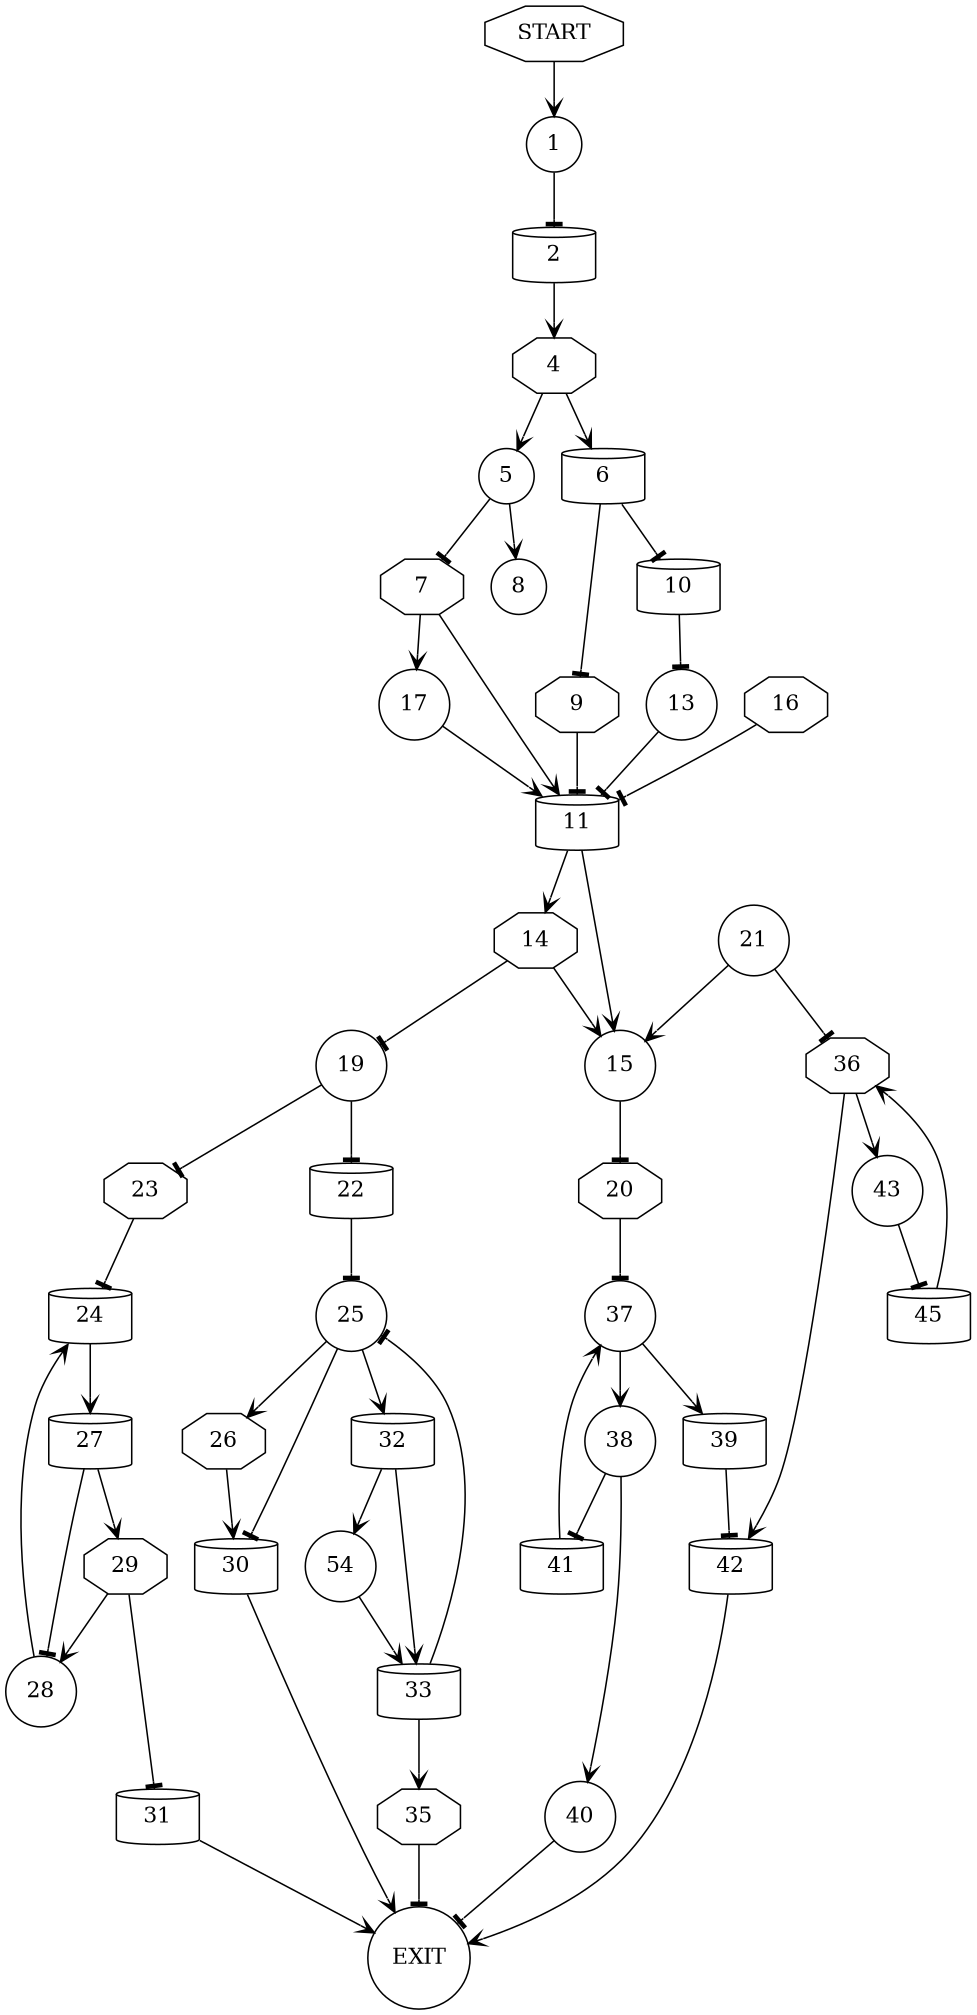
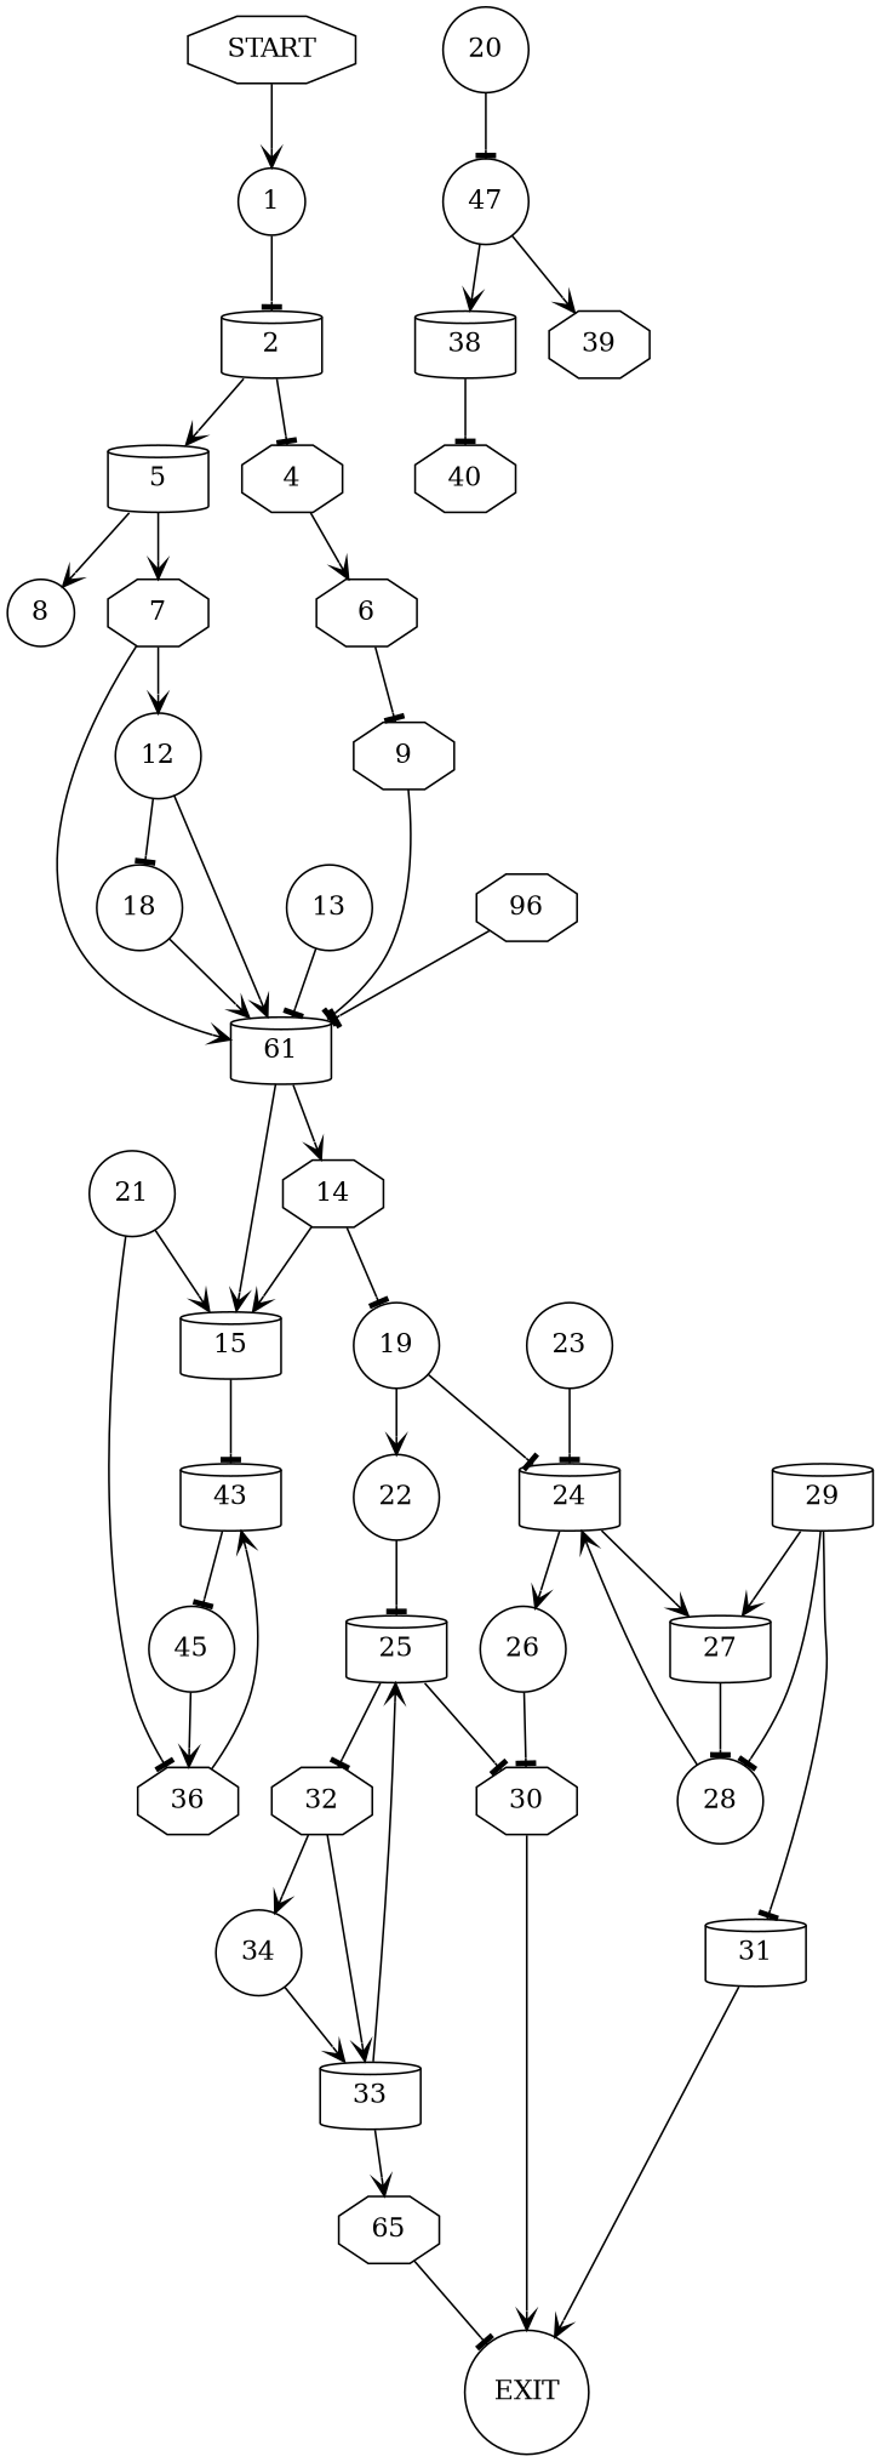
  digraph {
    node [shape=cylinder]
    edge [arrowhead=vee]
    n1 [label=START shape=octagon]
    1 [shape=circle]
    2
    n4 [label=EXIT shape=circle]
    4 [shape=octagon]
-   5 [shape=circle]
-   6
+   5
+   6 [shape=octagon]
    7 [shape=octagon]
    8 [shape=circle]
    9 [shape=octagon]
-   10
-   11
-   17 [shape=circle]
+   11 [label=61]
+   17 [shape=circle label=12]
    13 [shape=circle]
    14 [shape=octagon]
-   15 [shape=circle]
+   15
+   18 [shape=circle]
    19 [shape=circle]
-   20 [shape=octagon]
-   16 [shape=octagon]
-   22
-   23 [shape=octagon]
-   37 [shape=circle]
+   20 [shape=circle]
+   16 [shape=octagon label=96]
+   22 [shape=circle]
+   23 [shape=circle]
+   37 [shape=circle label=47]
    21 [shape=circle]
    36 [shape=octagon]
-   25 [shape=circle]
+   25
    24
-   38 [shape=circle]
-   39
-   42
-   43 [shape=circle]
-   30
-   32
-   26 [shape=octagon]
+   38
+   39 [shape=octagon]
+   43
+   30 [shape=octagon]
+   32 [shape=octagon]
+   26 [shape=circle]
    27
    28 [shape=circle]
-   29 [shape=octagon]
+   29
    33
-   34 [shape=circle label=54]
+   34 [shape=circle]
    31
-   35 [shape=octagon]
-   45
-   40 [shape=circle]
-   41
+   35 [shape=octagon label=65]
+   45 [shape=circle]
+   40 [shape=octagon]
    n1 -> 1
    1 -> 2 [arrowhead=tee]
-   2 -> 4
-   4 -> 5
+   2 -> 4 [arrowhead=tee]
+   2 -> 5
    4 -> 6
-   5 -> 7 [arrowhead=tee]
+   5 -> 7
    5 -> 8
    6 -> 9 [arrowhead=tee]
-   6 -> 10 [arrowhead=tee]
    7 -> 11
    7 -> 17
    9 -> 11 [arrowhead=tee]
-   10 -> 13 [arrowhead=tee]
    11 -> 14
    11 -> 15
    17 -> 11
+   17 -> 18 [arrowhead=tee]
    13 -> 11 [arrowhead=tee]
    14 -> 15
    14 -> 19 [arrowhead=tee]
-   15 -> 20 [arrowhead=tee]
-   19 -> 22 [arrowhead=tee]
-   19 -> 23 [arrowhead=tee]
+   15 -> 43 [arrowhead=tee]
+   18 -> 11
+   19 -> 22
+   19 -> 24 [arrowhead=tee]
    20 -> 37 [arrowhead=tee]
    16 -> 11 [arrowhead=tee]
    22 -> 25 [arrowhead=tee]
    23 -> 24 [arrowhead=tee]
    37 -> 38
    37 -> 39
    21 -> 15
    21 -> 36 [arrowhead=tee]
-   36 -> 42
    36 -> 43
    25 -> 30 [arrowhead=tee]
-   25 -> 32
-   25 -> 26
+   25 -> 32 [arrowhead=tee]
+   24 -> 26
    24 -> 27
-   38 -> 40
-   38 -> 41 [arrowhead=tee]
-   39 -> 42 [arrowhead=tee]
-   42 -> n4
+   38 -> 40 [arrowhead=tee]
    43 -> 45 [arrowhead=tee]
    30 -> n4
    32 -> 33
    32 -> 34
-   26 -> 30
+   26 -> 30 [arrowhead=tee]
    27 -> 28 [arrowhead=tee]
-   27 -> 29
+   29 -> 27
    28 -> 24
-   29 -> 28
+   29 -> 28 [arrowhead=tee]
    29 -> 31 [arrowhead=tee]
-   33 -> 25 [arrowhead=tee]
+   33 -> 25
    33 -> 35
    34 -> 33
    31 -> n4
    35 -> n4 [arrowhead=tee]
    45 -> 36
-   40 -> n4 [arrowhead=tee]
-   41 -> 37
  }
